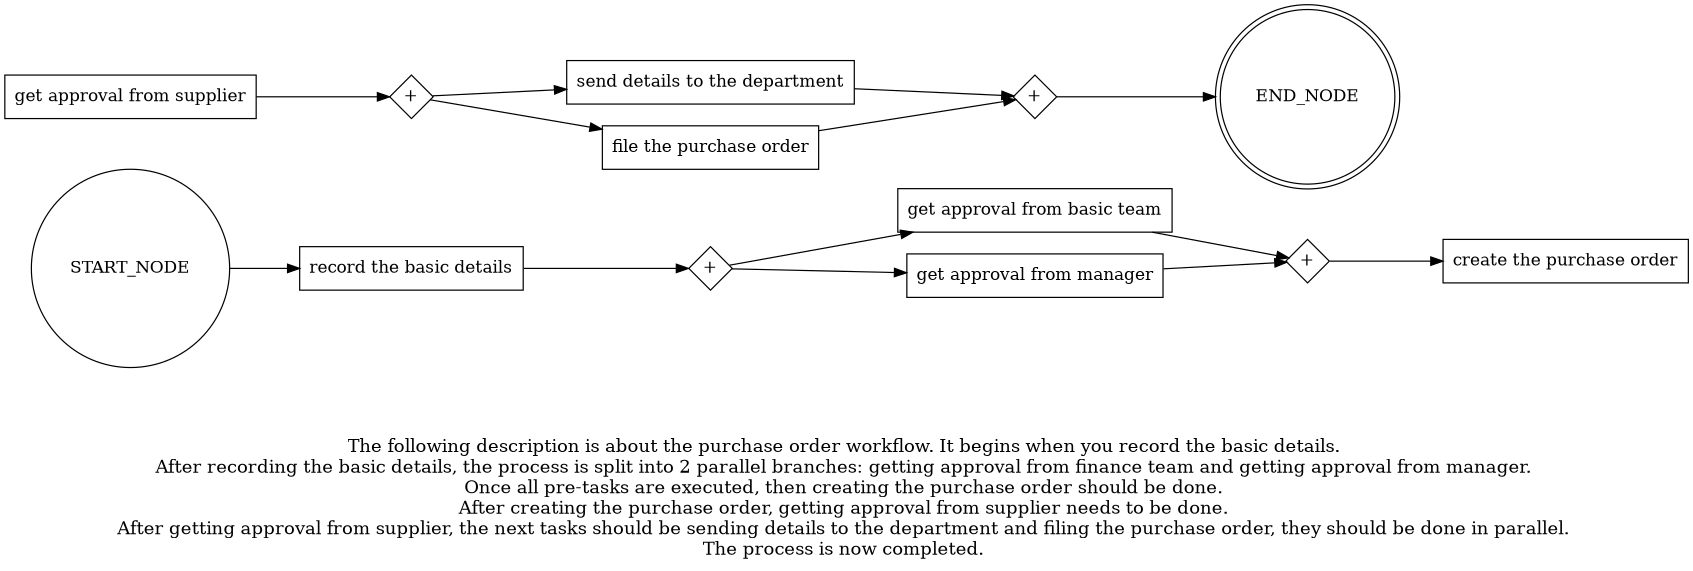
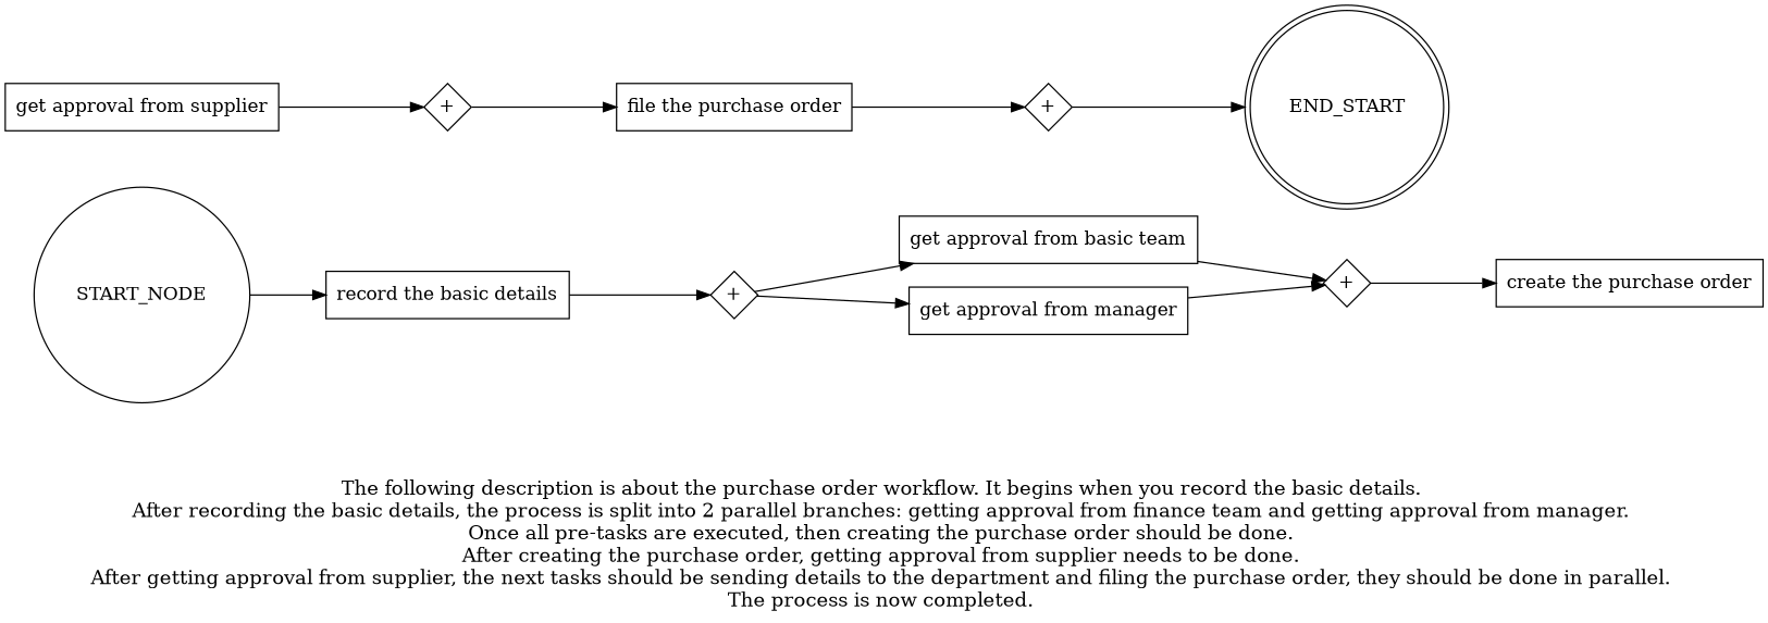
  digraph {
    fontsize=15
    label="\n\n\nThe following description is about the purchase order workflow. It begins when you record the basic details. \nAfter recording the basic details, the process is split into 2 parallel branches: getting approval from finance team and getting approval from manager. \nOnce all pre-tasks are executed, then creating the purchase order should be done. \nAfter creating the purchase order, getting approval from supplier needs to be done. \nAfter getting approval from supplier, the next tasks should be sending details to the department and filing the purchase order, they should be done in parallel. \nThe process is now completed. \n"
    rankdir=LR
    node [shape=box]
    "record the basic details"
    n2 [fixedsize=true label="+" shape=diamond width=0.5]
    n3 [label="get approval from basic team"]
    "get approval from manager"
    n5 [fixedsize=true label="+" shape=diamond width=0.5]
    "create the purchase order"
    "get approval from supplier"
    n8 [fixedsize=true label="+" shape=diamond width=0.5]
-   "send details to the department"
    "file the purchase order"
    n11 [fixedsize=true label="+" shape=diamond width=0.5]
-   END_NODE [shape=doublecircle width=0.2]
+   END_NODE [shape=doublecircle width=0.2 label=END_START]
    START_NODE [shape=circle width=0.3]
    subgraph sub_1 {
      "record the basic details"
      n2
      n3
      "get approval from manager"
      n5
      "create the purchase order"
      "get approval from supplier"
      n8
-     "send details to the department"
      "file the purchase order"
      n11
    }
    "record the basic details" -> n2
    n2 -> n3
    n2 -> "get approval from manager"
    n3 -> n5
    "get approval from manager" -> n5
    n5 -> "create the purchase order"
    "get approval from supplier" -> n8
-   n8 -> "send details to the department"
    n8 -> "file the purchase order"
-   "send details to the department" -> n11
    "file the purchase order" -> n11
    n11 -> END_NODE
    START_NODE -> "record the basic details"
  }
